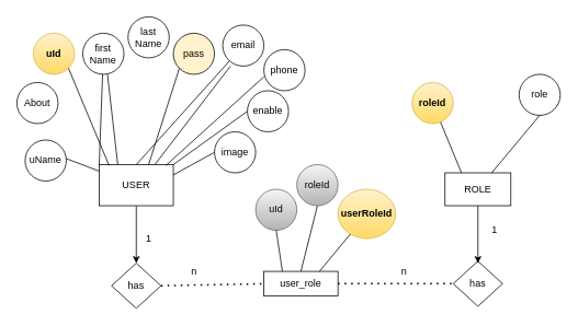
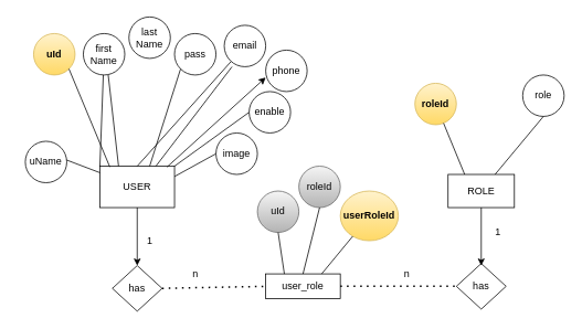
  <mxCell id="0" />
  <mxCell id="1" parent="0" />
  <mxCell id="2" value="USER" style="rounded=0;whiteSpace=wrap;html=1;" parent="1" vertex="1"><mxGeometry x="120" y="200" width="90" height="50" as="geometry" /></mxCell>
  <mxCell id="3" value="ROLE" style="rounded=0;whiteSpace=wrap;html=1;" parent="1" vertex="1"><mxGeometry x="540" y="210" width="80" height="40" as="geometry" /></mxCell>
  <mxCell id="4" value="user_role" style="rounded=0;whiteSpace=wrap;html=1;" parent="1" vertex="1"><mxGeometry x="320" y="330" width="90" height="30" as="geometry" /></mxCell>
- <mxCell id="5" value="About" style="ellipse;whiteSpace=wrap;html=1;" parent="1" vertex="1"><mxGeometry x="20" y="100" width="50" height="50" as="geometry" /></mxCell>
  <mxCell id="6" value="" style="endArrow=none;html=1;rounded=0;exitX=0;exitY=0;exitDx=0;exitDy=0;" parent="1" source="2" target="11" edge="1"><mxGeometry width="50" height="50" relative="1" as="geometry"><mxPoint x="360" y="300" as="sourcePoint" /><mxPoint x="410" y="250" as="targetPoint" /></mxGeometry></mxCell>
- <mxCell id="7" value="pass" style="ellipse;whiteSpace=wrap;html=1;fillColor=#fff2cc;" parent="1" vertex="1"><mxGeometry x="210" width="50" height="50" as="geometry" y="40" /></mxCell>
+ <mxCell id="7" value="pass" style="ellipse;whiteSpace=wrap;html=1;" parent="1" vertex="1"><mxGeometry x="210" width="50" height="50" as="geometry" y="40" /></mxCell>
  <mxCell id="8" value="uName" style="ellipse;whiteSpace=wrap;html=1;" parent="1" vertex="1"><mxGeometry x="30" y="170" width="50" height="50" as="geometry" /></mxCell>
  <mxCell id="9" value="uId" style="ellipse;whiteSpace=wrap;html=1;fillColor=#fff2cc;gradientColor=#ffd966;strokeColor=#d6b656;fontStyle=1" parent="1" vertex="1"><mxGeometry x="40" width="50" height="50" as="geometry" y="40" /></mxCell>
  <mxCell id="10" value="last&lt;br&gt;Name&lt;br&gt;" style="ellipse;whiteSpace=wrap;html=1;" parent="1" vertex="1"><mxGeometry x="155" y="20" width="50" height="50" as="geometry" /></mxCell>
  <mxCell id="11" value="first&lt;br&gt;Name" style="ellipse;whiteSpace=wrap;html=1;" parent="1" vertex="1"><mxGeometry x="100" width="50" height="50" as="geometry" y="40" /></mxCell>
  <mxCell id="12" value="" style="endArrow=none;html=1;rounded=0;exitX=0.5;exitY=0;exitDx=0;exitDy=0;" parent="1" source="2" target="17" edge="1"><mxGeometry width="50" height="50" relative="1" as="geometry"><mxPoint x="153.66" y="200" as="sourcePoint" /><mxPoint x="96.338" y="142.678" as="targetPoint" /></mxGeometry></mxCell>
  <mxCell id="13" value="" style="endArrow=none;html=1;rounded=0;entryX=0;entryY=1;entryDx=0;entryDy=0;" parent="1" target="7" edge="1"><mxGeometry width="50" height="50" relative="1" as="geometry"><mxPoint x="180" y="200" as="sourcePoint" /><mxPoint x="89.998" y="89.998" as="targetPoint" /><Array as="points" /></mxGeometry></mxCell>
  <mxCell id="14" value="" style="endArrow=none;html=1;rounded=0;entryX=1;entryY=1;entryDx=0;entryDy=0;" parent="1" source="2" edge="1"><mxGeometry width="50" height="50" relative="1" as="geometry"><mxPoint x="137.32" y="250" as="sourcePoint" /><mxPoint x="79.998" y="192.678" as="targetPoint" /></mxGeometry></mxCell>
  <mxCell id="15" value="" style="endArrow=none;html=1;rounded=0;entryX=1;entryY=1;entryDx=0;entryDy=0;exitX=0.133;exitY=0.02;exitDx=0;exitDy=0;exitPerimeter=0;" parent="1" source="2" target="9" edge="1"><mxGeometry width="50" height="50" relative="1" as="geometry"><mxPoint x="130" y="190" as="sourcePoint" /><mxPoint x="72.678" y="152.678" as="targetPoint" /></mxGeometry></mxCell>
  <mxCell id="16" value="" style="endArrow=none;html=1;rounded=0;exitX=0.25;exitY=0;exitDx=0;exitDy=0;" parent="1" source="2" edge="1"><mxGeometry width="50" height="50" relative="1" as="geometry"><mxPoint x="140" y="190" as="sourcePoint" /><mxPoint x="130" y="90" as="targetPoint" /></mxGeometry></mxCell>
  <mxCell id="17" value="email" style="ellipse;whiteSpace=wrap;html=1;" parent="1" vertex="1"><mxGeometry x="270" y="30" width="50" height="50" as="geometry" /></mxCell>
  <mxCell id="18" value="enable" style="ellipse;whiteSpace=wrap;html=1;" parent="1" vertex="1"><mxGeometry x="300" y="110" width="50" height="50" as="geometry" /></mxCell>
  <mxCell id="19" value="image" style="ellipse;whiteSpace=wrap;html=1;" parent="1" vertex="1"><mxGeometry x="260" y="160" width="50" height="50" as="geometry" /></mxCell>
  <mxCell id="20" value="phone" style="ellipse;whiteSpace=wrap;html=1;" parent="1" vertex="1"><mxGeometry x="320" y="60" width="50" height="50" as="geometry" /></mxCell>
  <mxCell id="21" value="" style="endArrow=none;html=1;rounded=0;entryX=0;entryY=1;entryDx=0;entryDy=0;exitX=0.75;exitY=0;exitDx=0;exitDy=0;" parent="1" source="2" edge="1"><mxGeometry width="50" height="50" relative="1" as="geometry"><mxPoint x="240" y="184.32" as="sourcePoint" /><mxPoint x="279.362" y="79.998" as="targetPoint" /><Array as="points" /></mxGeometry></mxCell>
  <mxCell id="22" value="" style="endArrow=none;html=1;rounded=0;entryX=0;entryY=0.5;entryDx=0;entryDy=0;exitX=1;exitY=0;exitDx=0;exitDy=0;" parent="1" source="2" target="18" edge="1"><mxGeometry width="50" height="50" relative="1" as="geometry"><mxPoint x="197.96" y="217" as="sourcePoint" /><mxPoint x="237.322" y="112.678" as="targetPoint" /><Array as="points" /></mxGeometry></mxCell>
  <mxCell id="23" value="" style="endArrow=none;html=1;rounded=0;exitX=1;exitY=0.25;exitDx=0;exitDy=0;" parent="1" source="2" edge="1"><mxGeometry width="50" height="50" relative="1" as="geometry"><mxPoint x="207.96" y="227" as="sourcePoint" /><mxPoint x="260" y="185" as="targetPoint" /><Array as="points" /></mxGeometry></mxCell>
- <mxCell id="24" value="" style="endArrow=none;html=1;rounded=0;entryX=0;entryY=0.66;entryDx=0;entryDy=0;exitX=0.9;exitY=0.02;exitDx=0;exitDy=0;exitPerimeter=0;entryPerimeter=0;" parent="1" source="2" target="20" edge="1"><mxGeometry width="50" height="50" relative="1" as="geometry"><mxPoint x="217.96" y="237" as="sourcePoint" /><mxPoint x="257.322" y="132.678" as="targetPoint" /><Array as="points" /></mxGeometry></mxCell>
+ <mxCell id="24" value="" style="endArrow=classic;html=1;rounded=0;entryX=0;entryY=0.66;entryDx=0;entryDy=0;exitX=0.9;exitY=0.02;exitDx=0;exitDy=0;exitPerimeter=0;entryPerimeter=0;" parent="1" source="2" target="20" edge="1"><mxGeometry width="50" height="50" relative="1" as="geometry"><mxPoint x="217.96" y="237" as="sourcePoint" /><mxPoint x="257.322" y="132.678" as="targetPoint" /><Array as="points" /></mxGeometry></mxCell>
  <mxCell id="25" value="roleId" style="ellipse;whiteSpace=wrap;html=1;fillColor=#fff2cc;gradientColor=#ffd966;strokeColor=#d6b656;fontStyle=1" parent="1" vertex="1"><mxGeometry x="500" y="100" width="50" height="50" as="geometry" /></mxCell>
  <mxCell id="26" value="role" style="ellipse;whiteSpace=wrap;html=1;" parent="1" vertex="1"><mxGeometry x="630" y="90" width="50" height="50" as="geometry" /></mxCell>
  <mxCell id="27" value="" style="endArrow=none;html=1;rounded=0;exitX=0.25;exitY=0;exitDx=0;exitDy=0;" parent="1" source="3" target="25" edge="1"><mxGeometry width="50" height="50" relative="1" as="geometry"><mxPoint x="500" y="210" as="sourcePoint" /><mxPoint x="550" y="160" as="targetPoint" /></mxGeometry></mxCell>
  <mxCell id="28" value="" style="endArrow=none;html=1;rounded=0;entryX=0.5;entryY=1;entryDx=0;entryDy=0;" parent="1" source="3" target="26" edge="1"><mxGeometry width="50" height="50" relative="1" as="geometry"><mxPoint x="370" y="310" as="sourcePoint" /><mxPoint x="420" y="260" as="targetPoint" /></mxGeometry></mxCell>
  <mxCell id="29" value="userRoleId" style="ellipse;whiteSpace=wrap;html=1;fillColor=#fff2cc;gradientColor=#ffd966;strokeColor=#d6b656;fontStyle=1" parent="1" vertex="1"><mxGeometry x="410" y="230" width="70" height="60" as="geometry" /></mxCell>
  <mxCell id="30" value="roleId" style="ellipse;whiteSpace=wrap;html=1;fillColor=#f5f5f5;gradientColor=#b3b3b3;strokeColor=#666666;" parent="1" vertex="1"><mxGeometry x="360" y="200" width="50" height="50" as="geometry" /></mxCell>
  <mxCell id="31" value="uId" style="ellipse;whiteSpace=wrap;html=1;fillColor=#f5f5f5;gradientColor=#b3b3b3;strokeColor=#666666;" parent="1" vertex="1"><mxGeometry x="310" y="230" width="50" height="50" as="geometry" /></mxCell>
  <mxCell id="32" value="" style="endArrow=none;html=1;rounded=0;entryX=0.5;entryY=1;entryDx=0;entryDy=0;exitX=0.5;exitY=0;exitDx=0;exitDy=0;" parent="1" source="4" target="30" edge="1"><mxGeometry width="50" height="50" relative="1" as="geometry"><mxPoint x="350" y="320" as="sourcePoint" /><mxPoint x="400" y="270" as="targetPoint" /><Array as="points" /></mxGeometry></mxCell>
  <mxCell id="33" value="" style="endArrow=none;html=1;rounded=0;entryX=0.5;entryY=1;entryDx=0;entryDy=0;exitX=0.25;exitY=0;exitDx=0;exitDy=0;" parent="1" source="4" target="31" edge="1"><mxGeometry width="50" height="50" relative="1" as="geometry"><mxPoint x="320" y="340" as="sourcePoint" /><mxPoint x="370" y="290" as="targetPoint" /></mxGeometry></mxCell>
  <mxCell id="34" value="" style="endArrow=none;html=1;rounded=0;exitX=0.75;exitY=0;exitDx=0;exitDy=0;" parent="1" source="4" target="29" edge="1"><mxGeometry width="50" height="50" relative="1" as="geometry"><mxPoint x="380" y="310" as="sourcePoint" /><mxPoint x="430" y="260" as="targetPoint" /><Array as="points" /></mxGeometry></mxCell>
  <mxCell id="35" value="has" style="rhombus;whiteSpace=wrap;html=1;" parent="1" vertex="1"><mxGeometry x="135" y="320" width="60" height="55" as="geometry" /></mxCell>
  <mxCell id="36" value="has" style="rhombus;whiteSpace=wrap;html=1;" parent="1" vertex="1"><mxGeometry x="550" y="317.5" width="60" height="55" as="geometry" /></mxCell>
  <mxCell id="37" value="" style="endArrow=none;dashed=1;html=1;dashPattern=1 3;strokeWidth=2;rounded=0;entryX=0;entryY=0.5;entryDx=0;entryDy=0;exitX=1;exitY=0.5;exitDx=0;exitDy=0;" parent="1" source="35" target="4" edge="1"><mxGeometry width="50" height="50" relative="1" as="geometry"><mxPoint x="230" y="360" as="sourcePoint" /><mxPoint x="280" y="310" as="targetPoint" /></mxGeometry></mxCell>
  <mxCell id="38" value="" style="endArrow=none;dashed=1;html=1;dashPattern=1 3;strokeWidth=2;rounded=0;entryX=0;entryY=0.5;entryDx=0;entryDy=0;" parent="1" source="4" target="36" edge="1"><mxGeometry width="50" height="50" relative="1" as="geometry"><mxPoint x="420" y="342.5" as="sourcePoint" /><mxPoint x="550" y="340" as="targetPoint" /></mxGeometry></mxCell>
  <mxCell id="39" value="1" style="text;html=1;align=center;verticalAlign=middle;resizable=0;points=[];autosize=1;strokeColor=none;fillColor=none;" parent="1" vertex="1"><mxGeometry x="170" y="280" width="20" height="20" as="geometry" /></mxCell>
  <mxCell id="40" value="n" style="text;html=1;align=center;verticalAlign=middle;resizable=0;points=[];autosize=1;strokeColor=none;fillColor=none;" parent="1" vertex="1"><mxGeometry x="225" y="320" width="20" height="20" as="geometry" /></mxCell>
  <mxCell id="41" value="1" style="text;html=1;align=center;verticalAlign=middle;resizable=0;points=[];autosize=1;strokeColor=none;fillColor=none;" parent="1" vertex="1"><mxGeometry x="590" y="270" width="20" height="20" as="geometry" /></mxCell>
  <mxCell id="42" value="n" style="text;html=1;align=center;verticalAlign=middle;resizable=0;points=[];autosize=1;strokeColor=none;fillColor=none;" parent="1" vertex="1"><mxGeometry x="480" y="320" width="20" height="20" as="geometry" /></mxCell>
  <mxCell id="43" value="" style="endArrow=classic;html=1;rounded=0;entryX=0.5;entryY=0;entryDx=0;entryDy=0;exitX=0.5;exitY=1;exitDx=0;exitDy=0;" parent="1" source="2" target="35" edge="1"><mxGeometry width="50" height="50" relative="1" as="geometry"><mxPoint x="160" y="260" as="sourcePoint" /><mxPoint x="250" y="290" as="targetPoint" /></mxGeometry></mxCell>
  <mxCell id="44" value="" style="endArrow=classic;html=1;rounded=0;entryX=0.5;entryY=0;entryDx=0;entryDy=0;exitX=0.5;exitY=1;exitDx=0;exitDy=0;" parent="1" edge="1"><mxGeometry width="50" height="50" relative="1" as="geometry"><mxPoint x="580" y="250" as="sourcePoint" /><mxPoint x="580" y="320" as="targetPoint" /><Array as="points" /></mxGeometry></mxCell>
